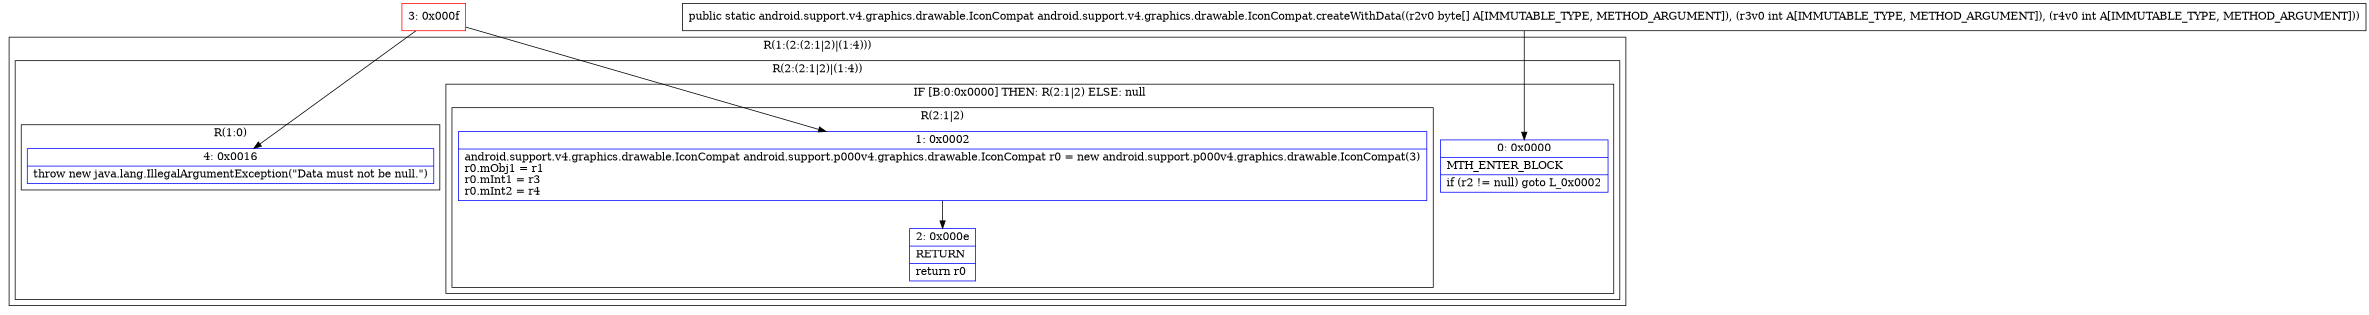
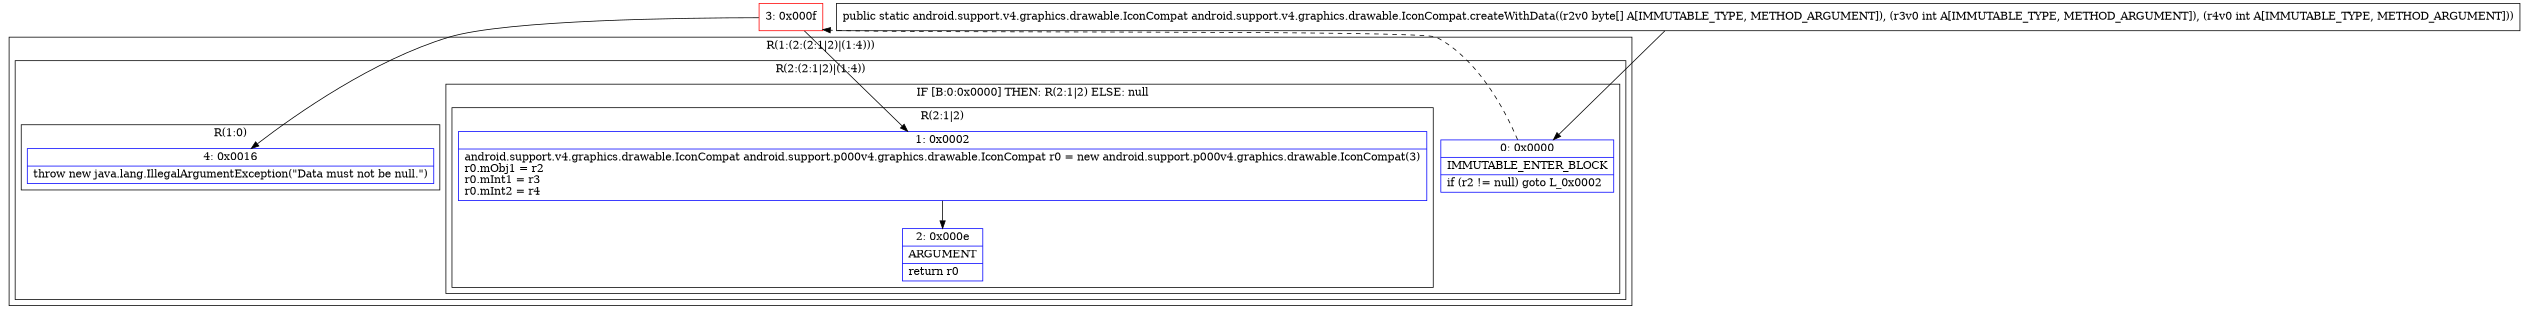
  digraph {
    node [color=blue shape=record]
-   n1 [label="{1\:\ 0x0002|android.support.v4.graphics.drawable.IconCompat android.support.p000v4.graphics.drawable.IconCompat r0 = new android.support.p000v4.graphics.drawable.IconCompat(3)\lr0.mObj1 = r1\lr0.mInt1 = r3\lr0.mInt2 = r4\l}"]
-   n2 [label="{2\:\ 0x000e|RETURN\l|return r0\l}"]
-   n3 [label="{0\:\ 0x0000|MTH_ENTER_BLOCK\l|if (r2 != null) goto L_0x0002\l}"]
+   n1 [label="{1\:\ 0x0002|android.support.v4.graphics.drawable.IconCompat android.support.p000v4.graphics.drawable.IconCompat r0 = new android.support.p000v4.graphics.drawable.IconCompat(3)\lr0.mObj1 = r2\lr0.mInt1 = r3\lr0.mInt2 = r4\l}"]
+   n2 [label="{2\:\ 0x000e|ARGUMENT\l|return r0\l}"]
+   n3 [label="{0\:\ 0x0000|IMMUTABLE_ENTER_BLOCK\l|if (r2 != null) goto L_0x0002\l}"]
    n4 [label="{4\:\ 0x0016|throw new java.lang.IllegalArgumentException(\"Data must not be null.\")\l}"]
    n5 [color=red label="{3\:\ 0x000f}"]
    n6 [label="{public static android.support.v4.graphics.drawable.IconCompat android.support.v4.graphics.drawable.IconCompat.createWithData((r2v0 byte[] A[IMMUTABLE_TYPE, METHOD_ARGUMENT]), (r3v0 int A[IMMUTABLE_TYPE, METHOD_ARGUMENT]), (r4v0 int A[IMMUTABLE_TYPE, METHOD_ARGUMENT])) }" color=""]
    subgraph cluster_1 {
      label="R(1:(2:(2:1|2)|(1:4)))"
      subgraph cluster_2 {
        label="R(2:(2:1|2)|(1:4))"
        subgraph cluster_3 {
          label="IF [B:0:0x0000] THEN: R(2:1|2) ELSE: null"
          n3
          subgraph cluster_4 {
            label="R(2:1|2)"
            n1
            n2
          }
        }
        subgraph cluster_5 {
          label="R(1:0)"
          n4
        }
      }
    }
    n1 -> n2
+   n3 -> n5 [style=dashed]
    n5 -> n1
    n5 -> n4
    n6 -> n3
  }
